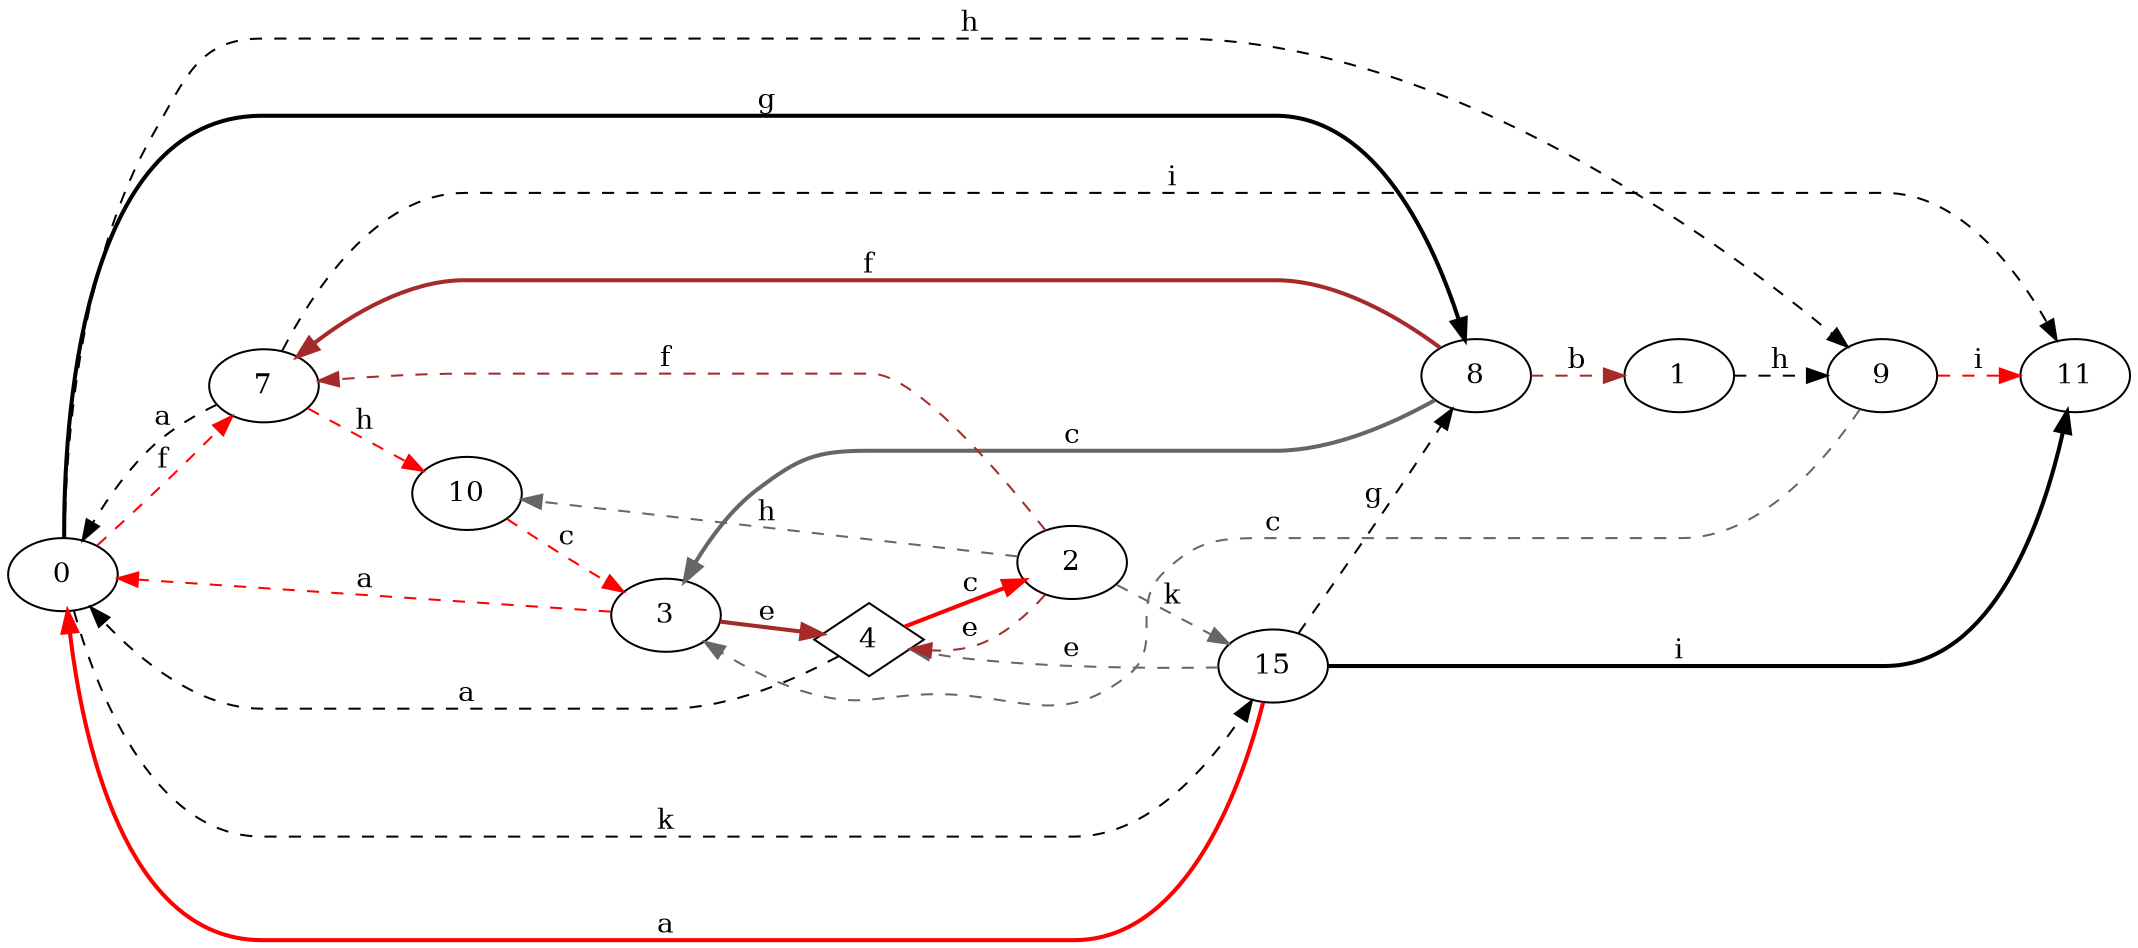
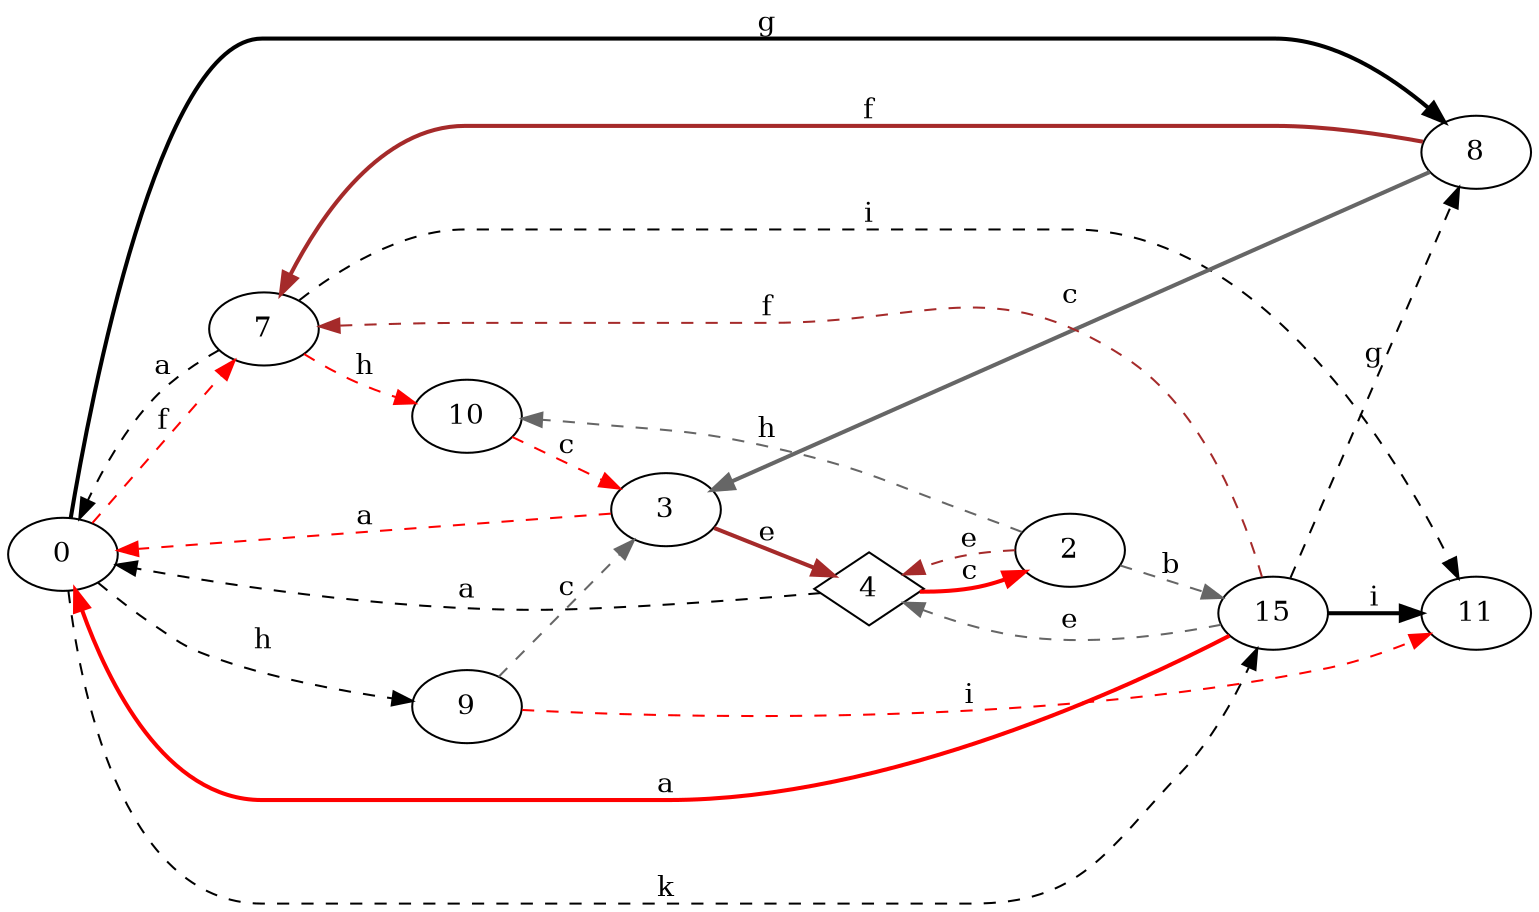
  strict digraph {
    rankdir=LR
    node [shape=ellipse]
    edge [color=black style=dashed]
    0
    7
    8
    9
    15
    10
    11
-   1
    3
    4 [shape=diamond]
    2
    0 -> 7 [color=red label=f]
    0 -> 8 [label=g style=bold]
    0 -> 9 [label=h]
    0 -> 15 [label=k]
    7 -> 0 [label=a]
    7 -> 10 [color=red label=h]
    7 -> 11 [label=i]
    8 -> 7 [color=brown label=f style=bold]
-   8 -> 1 [color=brown label=b]
    8 -> 3 [color=gray40 label=c style=bold]
    9 -> 11 [color=red label=i]
    9 -> 3 [color=gray40 label=c]
    15 -> 0 [color=red label=a style=bold]
-   2 -> 7 [color=brown label=f]
+   15 -> 7 [color=brown label=f]
    15 -> 8 [label=g]
    15 -> 11 [label=i style=bold]
    15 -> 4 [color=gray40 label=e]
    10 -> 3 [color=red label=c]
-   1 -> 9 [label=h]
    3 -> 0 [color=red label=a]
    3 -> 4 [color=brown label=e style=bold]
    4 -> 0 [label=a]
    4 -> 2 [color=red label=c style=bold]
-   2 -> 15 [color=gray40 label=k]
+   2 -> 15 [color=gray40 label=b]
    2 -> 10 [color=gray40 label=h]
    2 -> 4 [color=brown label=e]
  }
